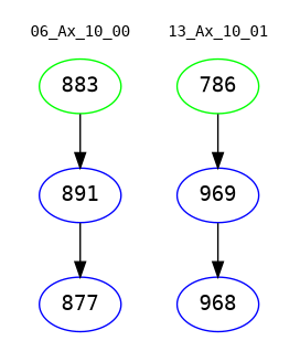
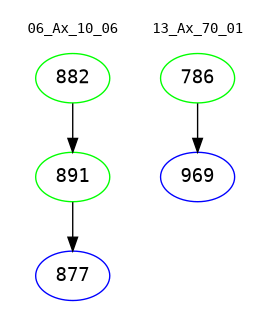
  digraph {
    fontname="DejaVu Sans Mono"
    node [color=blue fontname="DejaVu Sans Mono"]
    edge [color=black fontname="DejaVu Sans Mono"]
-   n1 [color=green label=883]
-   n2 [label=891]
+   n1 [color=green label=882]
+   n2 [color=green label=891]
    n3 [label=877]
    n4 [color=green label=786]
    n5 [label=969]
-   n6 [label=968]
    subgraph cluster_1 {
      color=white
      fontsize=10
-     label="06_Ax_10_00"
+     label="06_Ax_10_06"
      n1
      n2
      n3
    }
    subgraph cluster_2 {
      color=white
      fontsize=10
-     label="13_Ax_10_01"
+     label="13_Ax_70_01"
      n4
      n5
-     n6
    }
    n1 -> n2
    n2 -> n3
    n4 -> n5
-   n5 -> n6
  }
